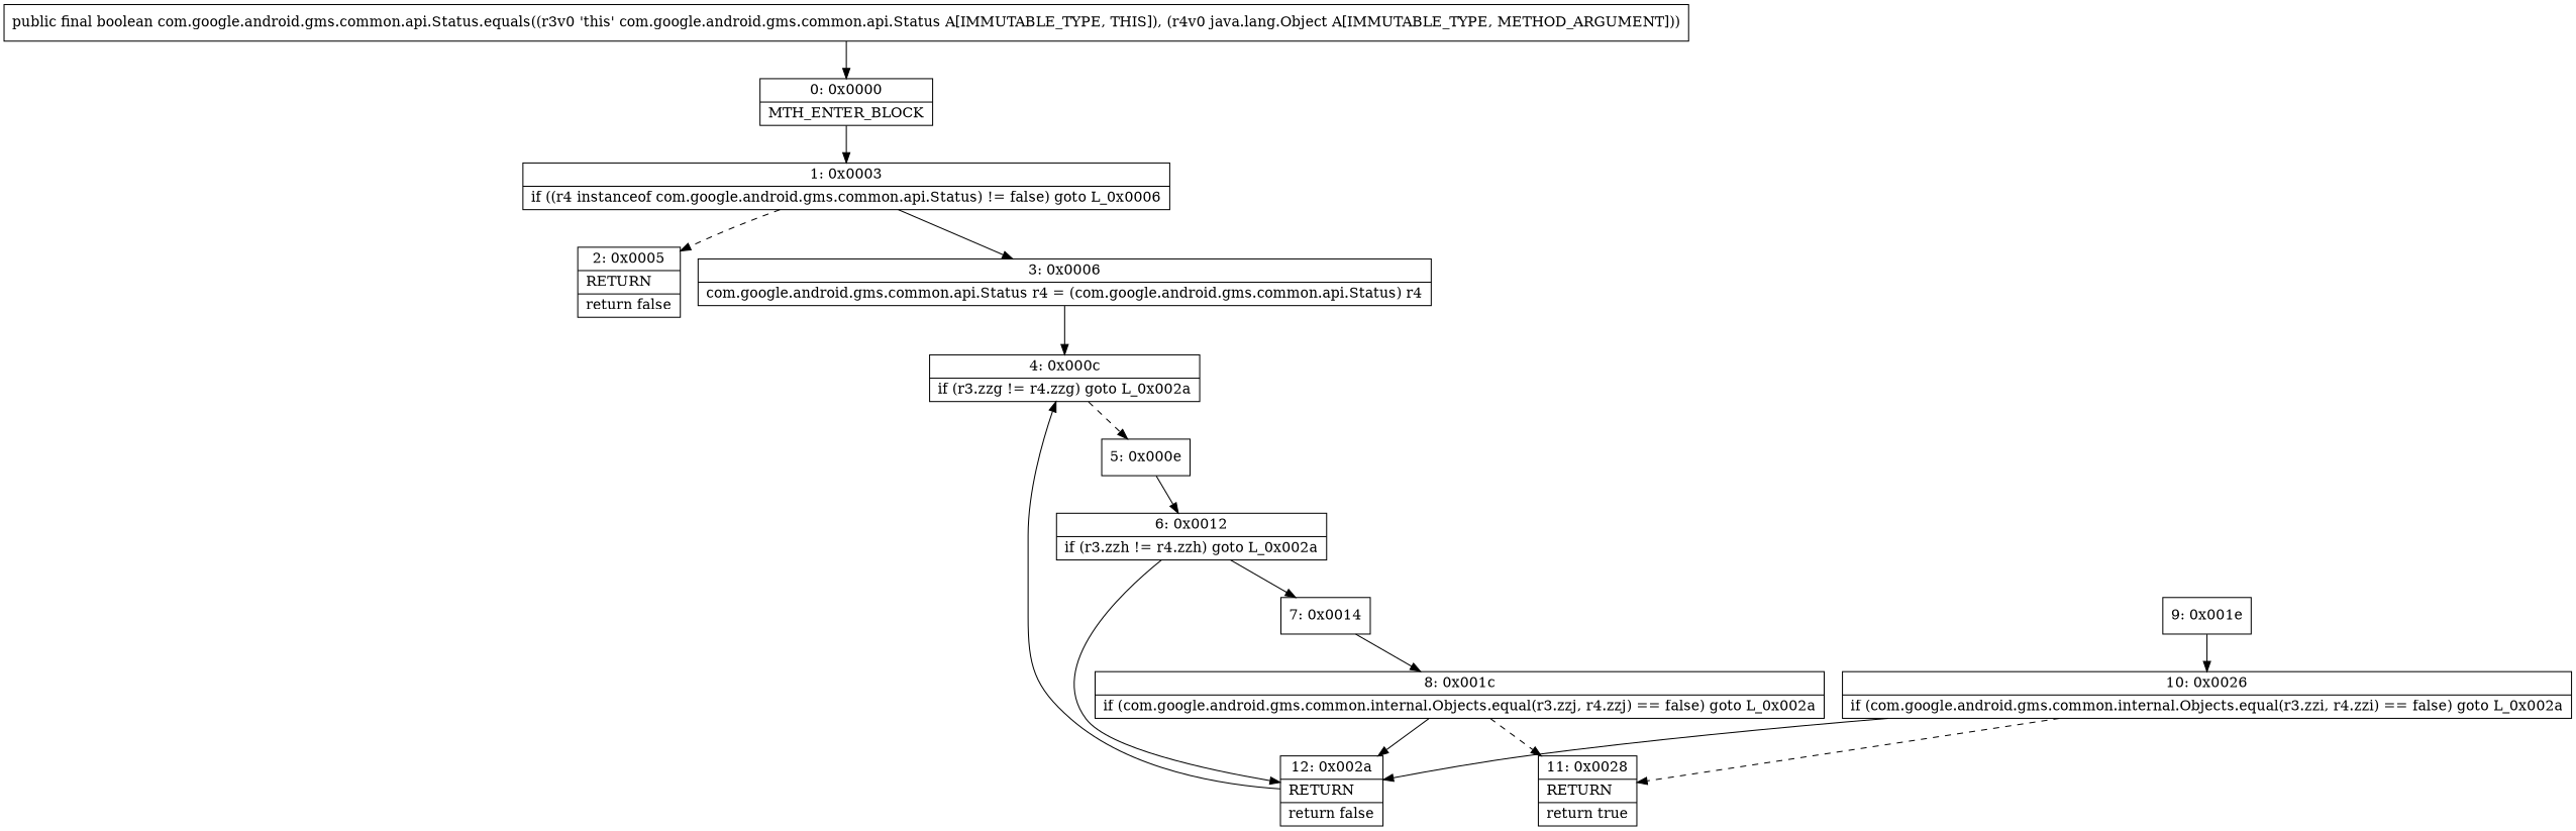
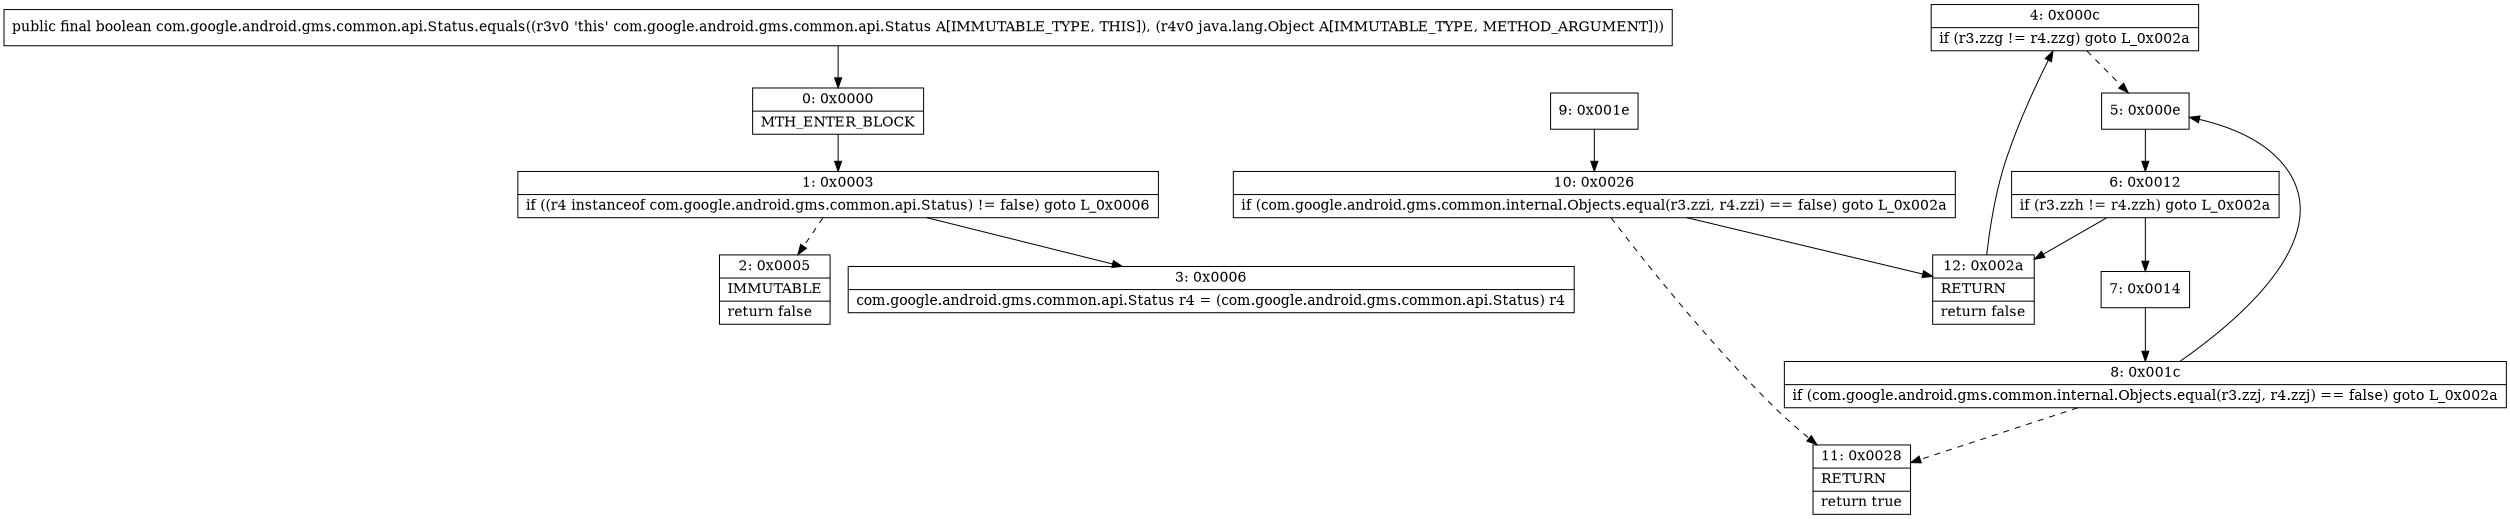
  digraph {
    node [shape=record]
    n1 [label="{0\:\ 0x0000|MTH_ENTER_BLOCK\l}"]
    n2 [label="{1\:\ 0x0003|if ((r4 instanceof com.google.android.gms.common.api.Status) != false) goto L_0x0006\l}"]
-   n3 [label="{2\:\ 0x0005|RETURN\l|return false\l}"]
+   n3 [label="{2\:\ 0x0005|IMMUTABLE\l|return false\l}"]
    n4 [label="{3\:\ 0x0006|com.google.android.gms.common.api.Status r4 = (com.google.android.gms.common.api.Status) r4\l}"]
    n5 [label="{4\:\ 0x000c|if (r3.zzg != r4.zzg) goto L_0x002a\l}"]
    n6 [label="{5\:\ 0x000e}"]
    n7 [label="{6\:\ 0x0012|if (r3.zzh != r4.zzh) goto L_0x002a\l}"]
    n8 [label="{12\:\ 0x002a|RETURN\l|return false\l}"]
    n9 [label="{7\:\ 0x0014}"]
    n10 [label="{8\:\ 0x001c|if (com.google.android.gms.common.internal.Objects.equal(r3.zzj, r4.zzj) == false) goto L_0x002a\l}"]
    n11 [label="{11\:\ 0x0028|RETURN\l|return true\l}"]
    n12 [label="{9\:\ 0x001e}"]
    n13 [label="{10\:\ 0x0026|if (com.google.android.gms.common.internal.Objects.equal(r3.zzi, r4.zzi) == false) goto L_0x002a\l}"]
    n14 [label="{public final boolean com.google.android.gms.common.api.Status.equals((r3v0 'this' com.google.android.gms.common.api.Status A[IMMUTABLE_TYPE, THIS]), (r4v0 java.lang.Object A[IMMUTABLE_TYPE, METHOD_ARGUMENT])) }"]
    n1 -> n2
    n2 -> n3 [style=dashed]
    n2 -> n4
-   n4 -> n5
    n5 -> n6 [style=dashed]
    n6 -> n7
    n7 -> n8
    n7 -> n9 [style=solid]
    n8 -> n5
    n9 -> n10
-   n10 -> n8
+   n10 -> n6
    n10 -> n11 [style=dashed]
    n12 -> n13
    n13 -> n8
    n13 -> n11 [style=dashed]
    n14 -> n1
  }
